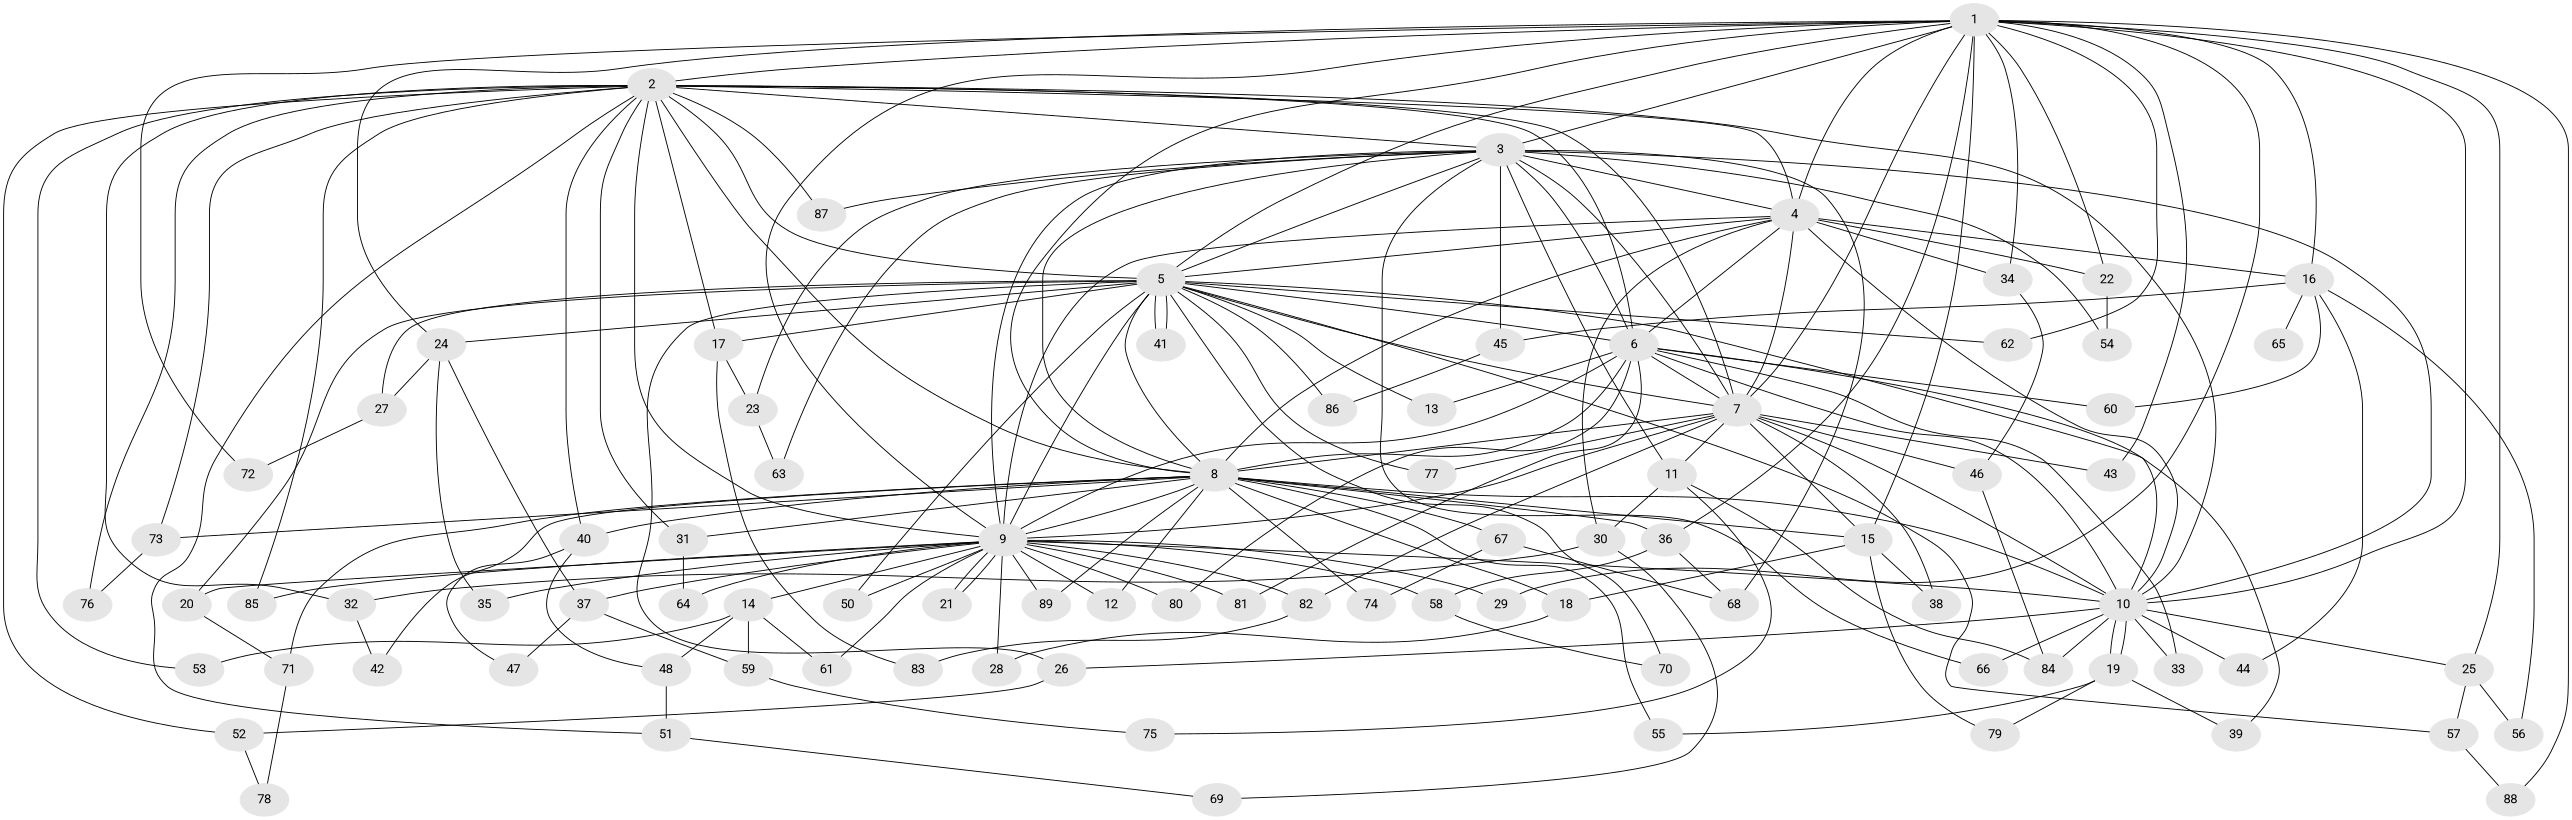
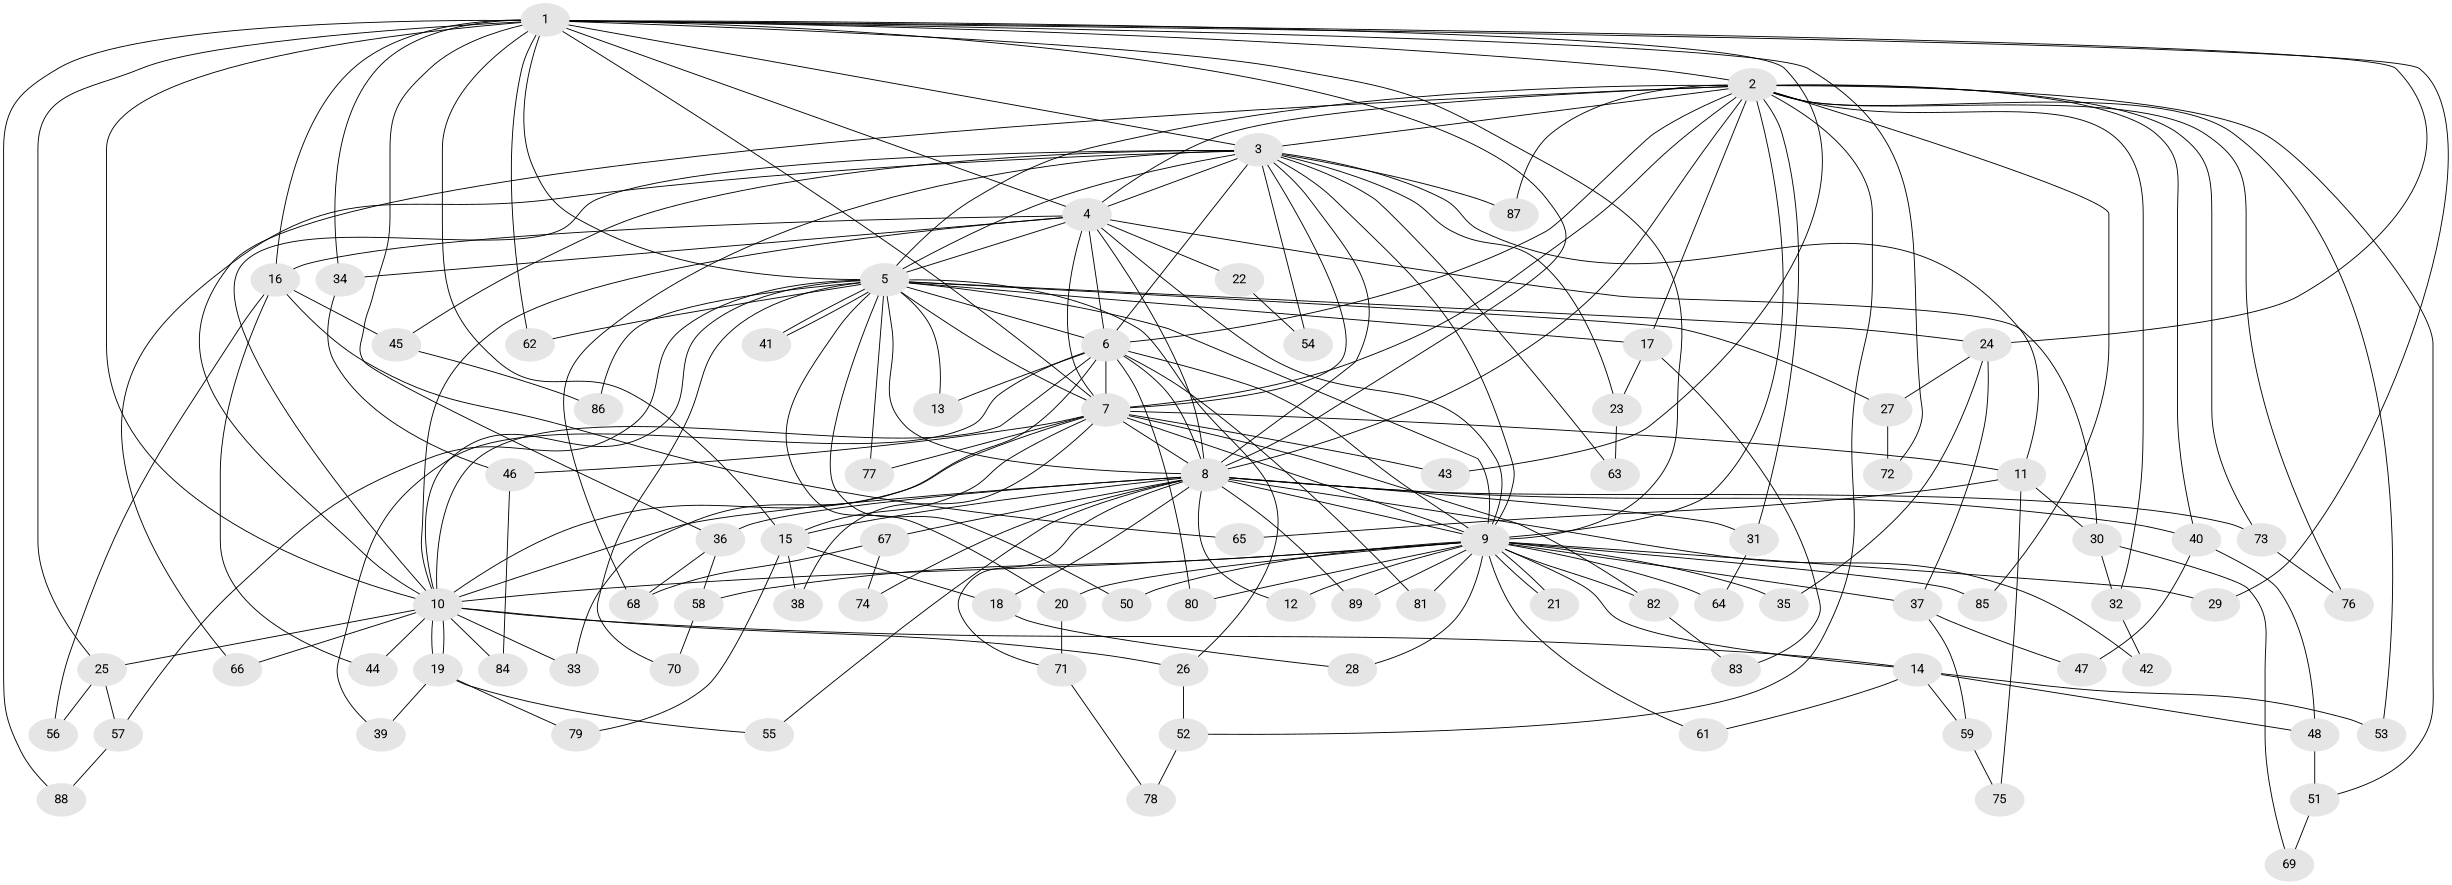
  graph {
    fontname=Roboto
    node [color=gray90 fontname=Roboto style=filled]
    edge [fontname=Roboto]
    1
    2
    3
    4
    5
    7
    8
    9
    10
    16
    22
    24
    25
    29
    34
    36
    43
    62
    72
    88
    15
    6
    17
    31
    32
    40
    51
    52
    53
    73
    76
    85
    87
    11
    23
    45
    54
    63
    66
    68
    30
    13
    20
    26
    27
    41
    50
    57
    70
    77
    86
    33
    39
-   60
    80
    81
    38
    46
    82
    67
    12
    18
    42
    n64 [label=89]
    55
    71
    74
    14
    21
    28
    35
    37
    58
    61
    64
    19
    44
    84
    65
    56
    83
    48
    47
    69
    78
    75
    79
    59
    1 -- 2
    1 -- 3
    1 -- 4
    1 -- 5
    1 -- 7
    1 -- 8
    1 -- 9
    1 -- 10
    1 -- 16
-   1 -- 22
    1 -- 24
    1 -- 25
    1 -- 29
    1 -- 34
    1 -- 36
    1 -- 43
    1 -- 62
    1 -- 72
    1 -- 88
    1 -- 15
    2 -- 3
    2 -- 4
    2 -- 5
    2 -- 7
    2 -- 8
    2 -- 9
    2 -- 10
    2 -- 6
    2 -- 17
    2 -- 31
    2 -- 32
    2 -- 40
    2 -- 51
    2 -- 52
    2 -- 53
    2 -- 73
    2 -- 76
    2 -- 85
    2 -- 87
    3 -- 4
    3 -- 5
    3 -- 7
    3 -- 8
    3 -- 9
    3 -- 10
    3 -- 6
    3 -- 87
    3 -- 11
    3 -- 23
    3 -- 45
    3 -- 54
    3 -- 63
    3 -- 66
    3 -- 68
    4 -- 5
    4 -- 7
    4 -- 8
    4 -- 9
    4 -- 10
    4 -- 16
    4 -- 22
    4 -- 34
    4 -- 6
    4 -- 30
    5 -- 7
    5 -- 8
    5 -- 9
    5 -- 10
    5 -- 24
    5 -- 62
    5 -- 6
    5 -- 17
    5 -- 13
    5 -- 20
    5 -- 26
    5 -- 27
    5 -- 41
    5 -- 41
    5 -- 50
    5 -- 57
    5 -- 70
    5 -- 77
    5 -- 86
    7 -- 8
    7 -- 9
    7 -- 10
    7 -- 43
    7 -- 15
    7 -- 11
    7 -- 77
    7 -- 38
    7 -- 46
    7 -- 82
    8 -- 9
    8 -- 10
    8 -- 36
    8 -- 15
    8 -- 31
    8 -- 40
    8 -- 73
    8 -- 67
    8 -- 12
    8 -- 18
    8 -- 42
    8 -- n64
    8 -- 55
    8 -- 71
    8 -- 74
    9 -- 10
    9 -- 29
    9 -- 85
    9 -- 20
    9 -- 50
    9 -- 80
    9 -- 81
    9 -- 82
    9 -- 12
    9 -- n64
    9 -- 14
    9 -- 21
    9 -- 21
    9 -- 28
    9 -- 35
    9 -- 37
    9 -- 58
    9 -- 61
    9 -- 64
    10 -- 25
    10 -- 66
    10 -- 26
    10 -- 33
+   10 -- 14
    10 -- 19
    10 -- 19
    10 -- 44
    10 -- 84
    16 -- 45
-   16 -- 60
    16 -- 44
    16 -- 65
    16 -- 56
    22 -- 54
    24 -- 27
    24 -- 35
    24 -- 37
    25 -- 57
    25 -- 56
    34 -- 46
    36 -- 68
    36 -- 58
    15 -- 38
    15 -- 18
    15 -- 79
    6 -- 7
    6 -- 8
    6 -- 9
    6 -- 10
    6 -- 13
    6 -- 33
    6 -- 39
-   6 -- 60
    6 -- 80
    6 -- 81
    17 -- 23
    17 -- 83
    31 -- 64
    32 -- 42
    40 -- 48
    40 -- 47
    51 -- 69
    52 -- 78
    73 -- 76
    11 -- 30
-   11 -- 84
+   11 -- 65
    11 -- 75
    23 -- 63
    45 -- 86
    30 -- 32
    30 -- 69
    20 -- 71
    26 -- 52
    27 -- 72
    57 -- 88
    46 -- 84
    82 -- 83
    67 -- 68
    67 -- 74
    18 -- 28
    71 -- 78
    14 -- 53
    14 -- 61
    14 -- 48
    14 -- 59
    37 -- 47
    37 -- 59
    58 -- 70
    19 -- 39
    19 -- 55
    19 -- 79
    48 -- 51
    59 -- 75
  }
